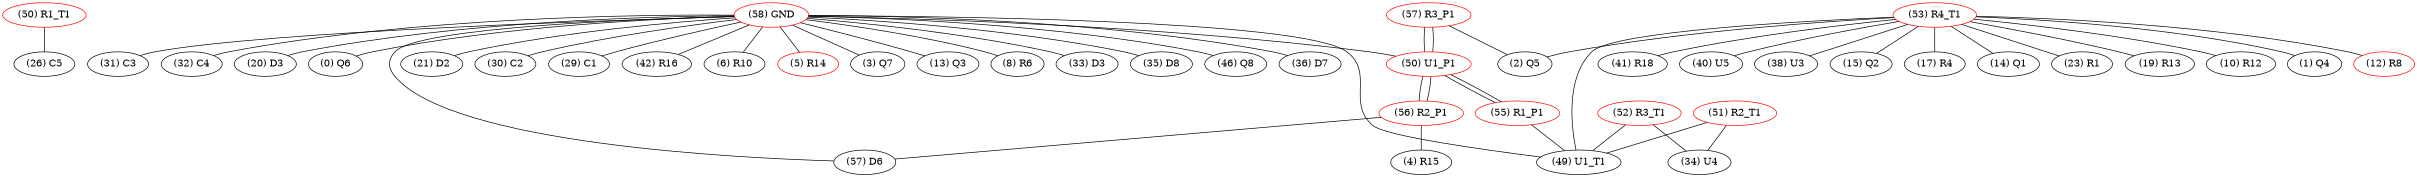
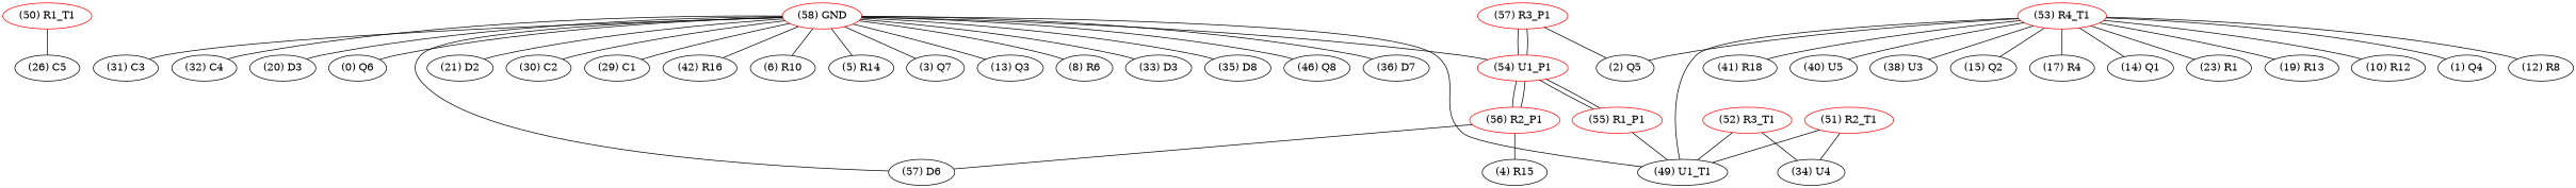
  graph {
    n1 [color=red label="(50) R1_T1"]
    n2 [label="(26) C5"]
    n3 [label="(49) U1_T1"]
    n4 [color=red label="(51) R2_T1"]
    n5 [label="(34) U4"]
    n6 [color=red label="(52) R3_T1"]
    n7 [color=red label="(53) R4_T1"]
    n8 [label="(2) Q5"]
    n9 [label="(1) Q4"]
-   n10 [label="(12) R8" color=red]
+   n10 [label="(12) R8"]
    n11 [label="(41) R18"]
    n12 [label="(40) U5"]
    n13 [label="(38) U3"]
    n14 [label="(15) Q2"]
    n15 [label="(17) R4"]
    n16 [label="(14) Q1"]
    n17 [label="(23) R1"]
    n18 [label="(19) R13"]
    n19 [label="(10) R12"]
-   n20 [color=red label="(50) U1_P1"]
+   n20 [color=red label="(54) U1_P1"]
    n21 [color=red label="(57) R3_P1"]
    n22 [color=red label="(56) R2_P1"]
    n23 [color=red label="(55) R1_P1"]
    n24 [label="(4) R15"]
    n25 [label="(57) D6"]
    n26 [color=red label="(58) GND"]
    n27 [label="(31) C3"]
    n28 [label="(32) C4"]
    n29 [label="(20) D3"]
    n30 [label="(0) Q6"]
    n31 [label="(21) D2"]
    n32 [label="(30) C2"]
    n33 [label="(29) C1"]
    n34 [label="(42) R16"]
    n35 [label="(6) R10"]
-   n36 [label="(5) R14" color=red]
+   n36 [label="(5) R14"]
    n37 [label="(3) Q7"]
    n38 [label="(13) Q3"]
    n39 [label="(8) R6"]
    n40 [label="(33) D3"]
    n41 [label="(35) D8"]
    n42 [label="(46) Q8"]
    n43 [label="(36) D7"]
    n1 -- n2
    n4 -- n3
    n4 -- n5
    n6 -- n3
    n6 -- n5
    n7 -- n3
    n7 -- n8
    n7 -- n9
    n7 -- n10
    n7 -- n11
    n7 -- n12
    n7 -- n13
    n7 -- n14
    n7 -- n15
    n7 -- n16
    n7 -- n17
    n7 -- n18
    n7 -- n19
    n20 -- n21
    n20 -- n22
    n20 -- n23
    n21 -- n8
    n21 -- n20
    n22 -- n20
    n22 -- n24
    n22 -- n25
    n23 -- n3
    n23 -- n20
    n26 -- n3
    n26 -- n20
    n26 -- n25
    n26 -- n27
    n26 -- n28
    n26 -- n29
    n26 -- n30
    n26 -- n31
    n26 -- n32
    n26 -- n33
    n26 -- n34
    n26 -- n35
    n26 -- n36
    n26 -- n37
    n26 -- n38
    n26 -- n39
    n26 -- n40
    n26 -- n41
    n26 -- n42
    n26 -- n43
  }
